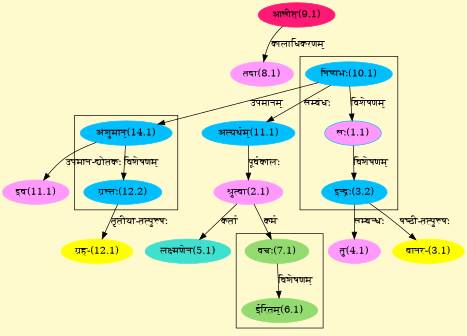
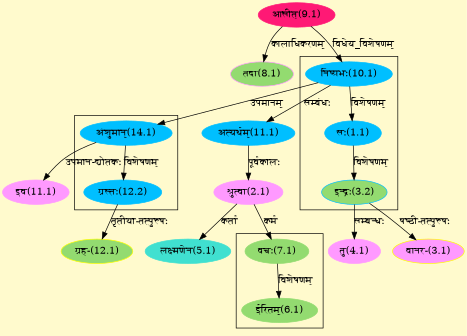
  digraph {
    bgcolor=lemonchiffon1
    compound=true
    rankdir=BT
    node [color="#00BFFF" style=filled]
    edge [dir=back]
-   n1 [label="सः(1.1)" fillcolor="#FF99FF"]
+   n1 [label="सः(1.1)"]
    n2 [label="निष्प्रभः(10.1)"]
-   n3 [label="इन्द्रः(3.2)"]
+   n3 [label="इन्द्रः(3.2)" fillcolor="#93DB70"]
    n4 [color="#93DB70" label="ईरितम्(6.1)"]
    n5 [color="#93DB70" label="वचः(7.1)"]
    n6 [label="ग्रस्तः(12.2)"]
    n7 [label="अंशुमान्(14.1)"]
    n8 [color="#FF1975" label="आसीत्(9.1)"]
    n9 [color="#FF99FF" label="श्रुत्वा(2.1)"]
    n10 [label="अत्यर्थम्(11.1)"]
-   n11 [color="#FFFF00" label="वानर-(3.1)"]
+   n11 [color="#FFFF00" label="वानर-(3.1)" fillcolor="#FF99FF"]
    n12 [color="#FF99FF" label="तु(4.1)"]
    n13 [color="#40E0D0" label="लक्ष्मणेन(5.1)"]
-   n14 [color="#FF99FF" label="तदा(8.1)"]
-   n15 [color="#FFFF00" label="ग्रह-(12.1)"]
+   n14 [color="#FF99FF" label="तदा(8.1)" fillcolor="#93DB70"]
+   n15 [color="#FFFF00" label="ग्रह-(12.1)" fillcolor="#93DB70"]
    n16 [color="#FF99FF" label="इव(11.1)"]
    subgraph cluster_1 {
      n1
      n2
      n3
    }
    subgraph cluster_2 {
      n4
      n5
    }
    subgraph cluster_3 {
      n6
      n7
    }
    n1 -> n2 [label="विशेषणम्"]
+   n2 -> n8 [label="विधेय_विशेषणम्"]
    n3 -> n1 [label="विशेषणम्"]
    n4 -> n5 [label="विशेषणम्"]
    n5 -> n9 [label="कर्म"]
    n6 -> n7 [label="विशेषणम्"]
    n7 -> n2 [label="उपमानम्"]
    n9 -> n10 [label="पूर्वकालः"]
    n10 -> n2 [label="सम्बंधः"]
    n11 -> n3 [label="षष्ठी-तत्पुरुषः"]
    n12 -> n3 [label="सम्बन्धः"]
    n13 -> n9 [label="कर्ता"]
    n14 -> n8 [label="कालाधिकरणम्"]
    n15 -> n6 [label="तृतीया-तत्पुरुषः"]
    n16 -> n7 [label="उपमान-द्योतकः"]
  }
